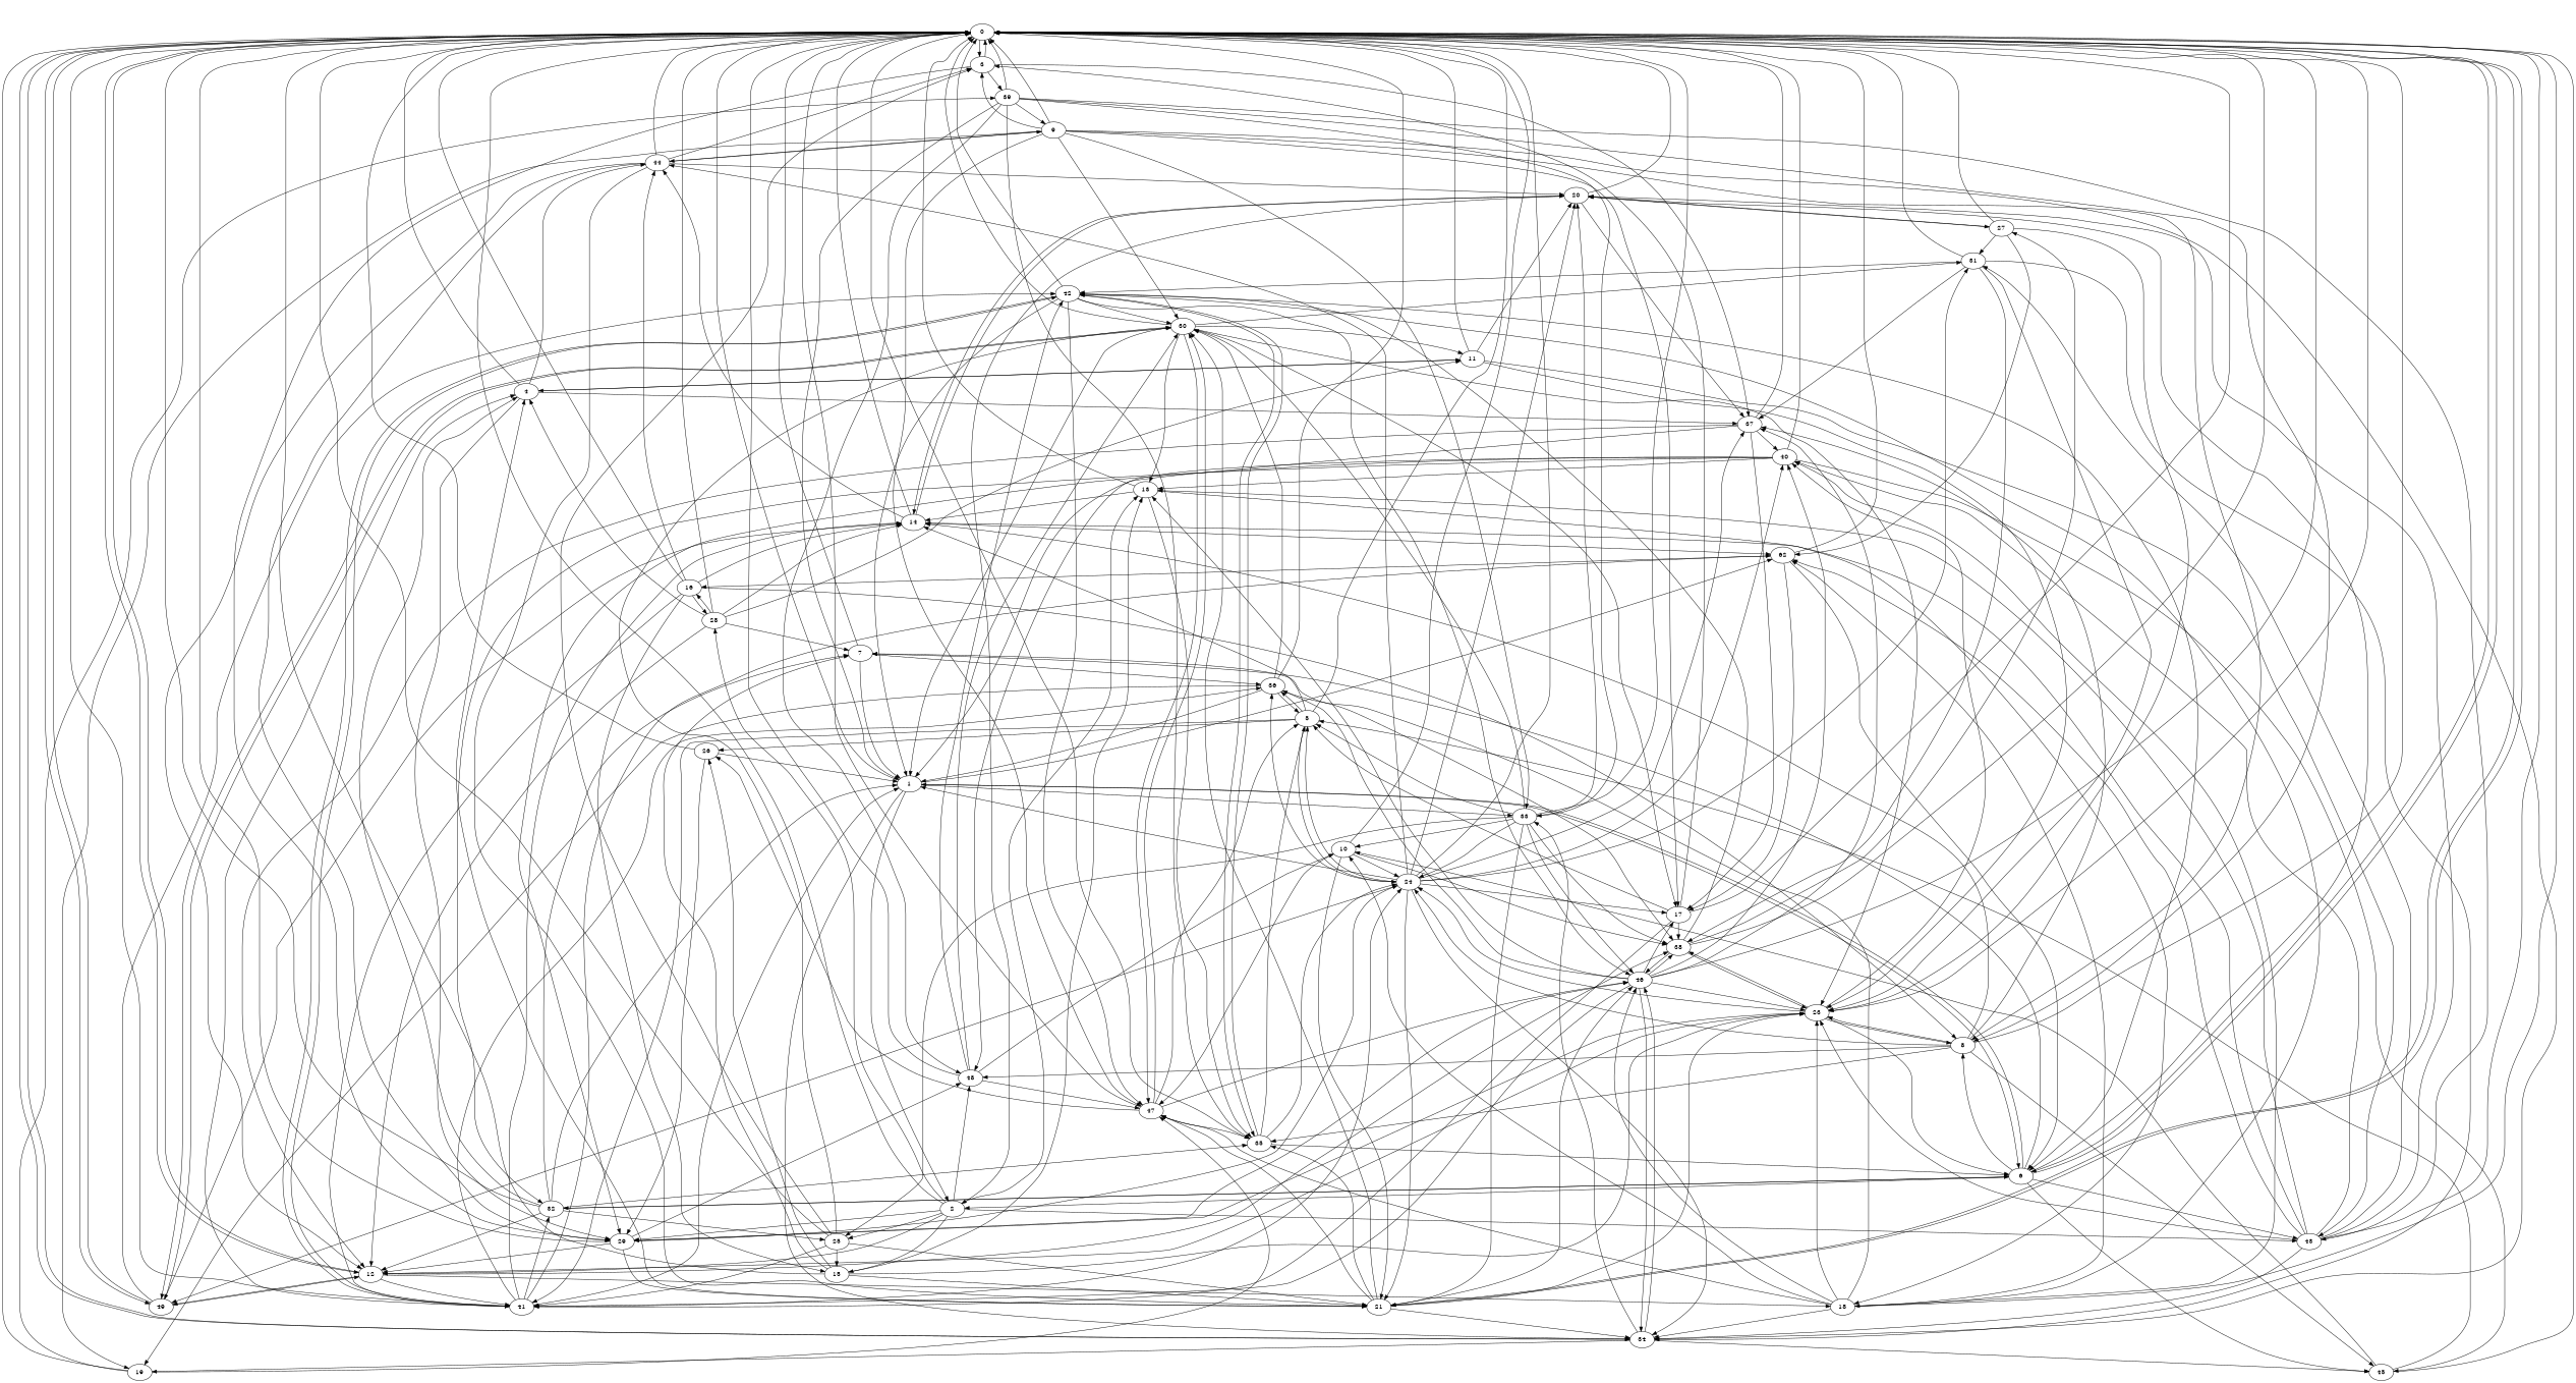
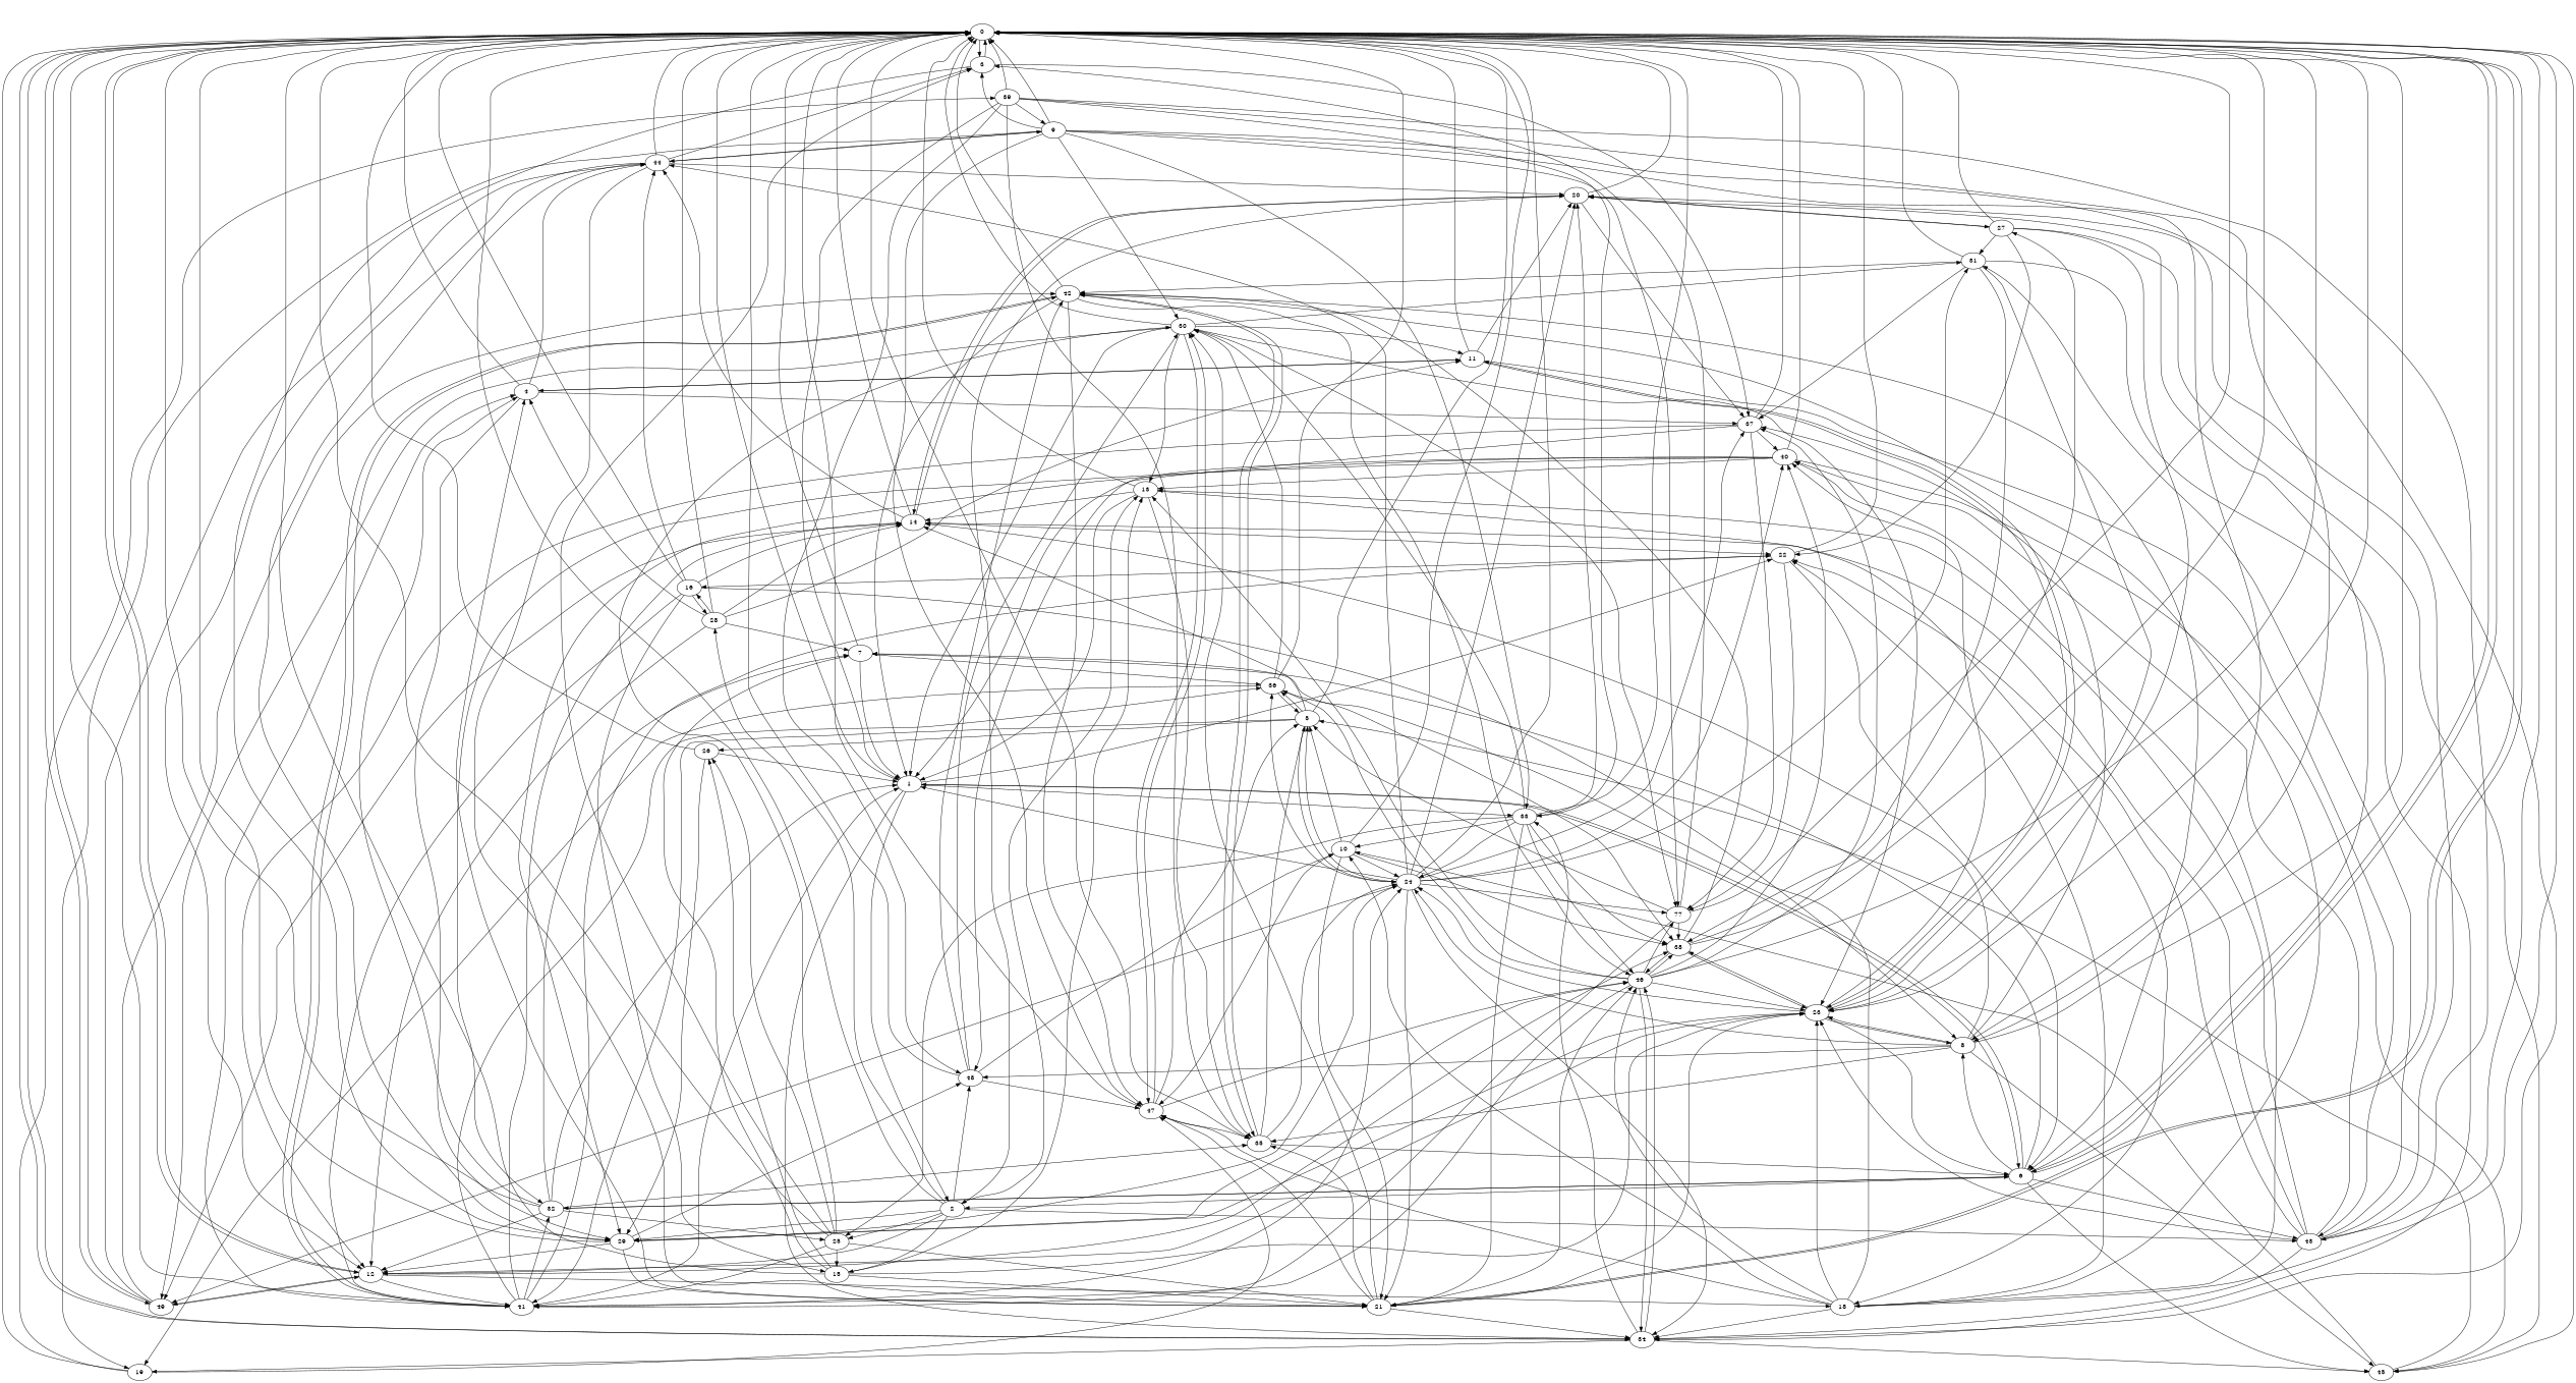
  strict digraph {
    node [component_delay=3]
    edge [wire_delay=1]
    0
    3
    6
    12
    21
    34
    49
    29
    37
    39
    1
    2
    43
    7
    8
    20
    32
    45
    41
    23
    38
    18
    4
    35
    47
    46
    30
    33
    19
    42
    48
    24
-   17
+   17 [label=77]
    40
    9
-   22 [label=62]
+   22
    13
    15
    25
    28
    14
    31
    36
    27
    10
    5
    11
    44
    26
    16
    0 -> 3
    0 -> 6
    0 -> 12
    0 -> 21
    0 -> 34
    0 -> 49
    3 -> 0
    3 -> 29
    3 -> 37
-   3 -> 39
    6 -> 0
    6 -> 1
    6 -> 2
    6 -> 43
    6 -> 7
    6 -> 8
    6 -> 20
    6 -> 32
    6 -> 45
    12 -> 0
    12 -> 49
    12 -> 41
    12 -> 23
    12 -> 38
    12 -> 18
    21 -> 0
    21 -> 34
    21 -> 23
    21 -> 4
    21 -> 35
    21 -> 47
    21 -> 46
    21 -> 30
    34 -> 0
    34 -> 45
    34 -> 46
    34 -> 33
    34 -> 19
    49 -> 0
    49 -> 12
-   49 -> 30
+   49 -> 44
    49 -> 42
    29 -> 0
    29 -> 12
    29 -> 21
    29 -> 46
    29 -> 48
    29 -> 24
    37 -> 0
    37 -> 12
    37 -> 48
    37 -> 17
    37 -> 40
    39 -> 0
    39 -> 1
    39 -> 43
    39 -> 8
    39 -> 35
    39 -> 33
    39 -> 48
    39 -> 9
    1 -> 0
    1 -> 6
    1 -> 34
    1 -> 2
    1 -> 33
    1 -> 22
    2 -> 0
    2 -> 12
    2 -> 29
    2 -> 43
    2 -> 48
    2 -> 13
    2 -> 15
    2 -> 25
    2 -> 28
    43 -> 0
    43 -> 34
    43 -> 20
    43 -> 23
    43 -> 40
    43 -> 22
    43 -> 13
    43 -> 14
    43 -> 31
    7 -> 0
    7 -> 1
    7 -> 36
    8 -> 0
    8 -> 37
    8 -> 45
    8 -> 23
    8 -> 35
    8 -> 48
    8 -> 24
    8 -> 14
    20 -> 0
    20 -> 37
    20 -> 2
    20 -> 14
    20 -> 27
    32 -> 0
    32 -> 6
    32 -> 12
    32 -> 1
    32 -> 7
    32 -> 4
    32 -> 35
    32 -> 25
    45 -> 0
    45 -> 10
    45 -> 5
    41 -> 0
    41 -> 1
    41 -> 32
    41 -> 4
    41 -> 42
    41 -> 24
    41 -> 22
    41 -> 14
    41 -> 36
    23 -> 0
    23 -> 6
    23 -> 29
    23 -> 8
    23 -> 38
    23 -> 24
    23 -> 40
+   23 -> 11
    38 -> 0
    38 -> 23
    38 -> 46
    38 -> 42
    38 -> 27
    18 -> 0
    18 -> 34
    18 -> 7
    18 -> 23
    18 -> 47
    18 -> 46
    18 -> 40
    18 -> 22
    18 -> 10
    4 -> 0
    4 -> 29
    4 -> 37
    4 -> 11
    4 -> 44
    35 -> 0
    35 -> 6
    35 -> 42
    35 -> 24
    35 -> 5
    47 -> 0
    47 -> 35
    47 -> 46
    47 -> 30
    47 -> 5
-   47 -> 26
+   25 -> 26
    46 -> 0
    46 -> 34
    46 -> 37
    46 -> 41
    46 -> 23
    46 -> 38
    46 -> 17
    46 -> 40
    46 -> 13
    46 -> 36
    30 -> 0
    30 -> 49
    30 -> 1
    30 -> 23
    30 -> 47
    30 -> 17
    30 -> 13
    30 -> 31
    30 -> 11
    33 -> 0
    33 -> 21
    33 -> 20
    33 -> 38
    33 -> 46
    33 -> 30
    33 -> 24
    33 -> 25
    33 -> 10
    19 -> 0
    19 -> 39
    19 -> 47
    42 -> 0
    42 -> 6
    42 -> 1
    42 -> 41
    42 -> 18
    42 -> 35
    42 -> 47
    42 -> 46
-   42 -> 30
    48 -> 0
    48 -> 47
    48 -> 30
    48 -> 42
    48 -> 10
    24 -> 0
    24 -> 21
    24 -> 34
    24 -> 49
    24 -> 37
    24 -> 1
    24 -> 20
    24 -> 17
    24 -> 40
    24 -> 31
    24 -> 36
    24 -> 5
    24 -> 44
    17 -> 0
    17 -> 3
    17 -> 41
    17 -> 38
    17 -> 5
    40 -> 0
    40 -> 29
    40 -> 1
    40 -> 32
    40 -> 45
    40 -> 13
    9 -> 0
    9 -> 3
    9 -> 34
    9 -> 8
    9 -> 47
    9 -> 30
    9 -> 33
    9 -> 19
    9 -> 17
    9 -> 44
    22 -> 0
    22 -> 6
    22 -> 17
    22 -> 16
    13 -> 0
-   36 -> 1
+   13 -> 1
    13 -> 18
    13 -> 35
    13 -> 14
    15 -> 0
    15 -> 21
    15 -> 7
    15 -> 23
    15 -> 13
    15 -> 26
    25 -> 0
    25 -> 3
    25 -> 21
    25 -> 41
    25 -> 30
    25 -> 15
    28 -> 0
    28 -> 12
    28 -> 7
    28 -> 4
    28 -> 14
    28 -> 11
    28 -> 16
    14 -> 0
    14 -> 49
    14 -> 20
    14 -> 22
    14 -> 44
    31 -> 0
    31 -> 34
    31 -> 37
    31 -> 23
    31 -> 38
    31 -> 42
    36 -> 0
    36 -> 38
    36 -> 30
    36 -> 19
    36 -> 5
    27 -> 0
    27 -> 20
+   27 -> 45
    27 -> 23
    27 -> 22
    27 -> 31
    10 -> 0
    10 -> 21
    10 -> 38
    10 -> 47
    10 -> 24
-   33 -> 5
+   10 -> 5
    5 -> 0
    5 -> 41
    5 -> 24
    5 -> 14
    5 -> 36
    5 -> 26
    11 -> 0
    11 -> 43
    11 -> 20
    11 -> 23
    11 -> 4
    44 -> 0
    44 -> 3
    44 -> 12
    44 -> 21
    44 -> 29
    44 -> 20
    44 -> 9
    26 -> 0
    26 -> 29
    26 -> 1
    16 -> 0
    16 -> 8
    16 -> 41
    16 -> 15
    16 -> 28
    16 -> 14
    16 -> 44
  }
